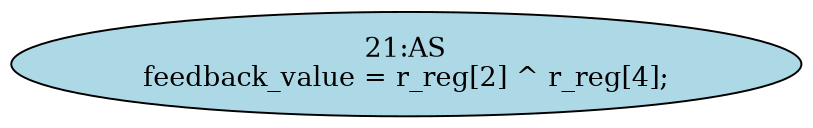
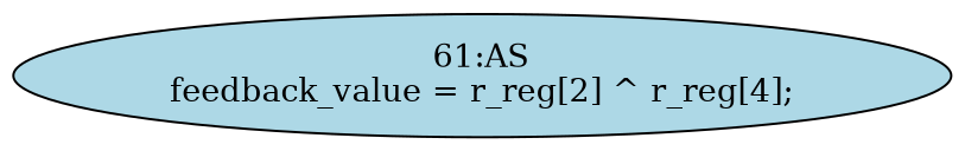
  strict digraph {
-   n1 [ast="<pyverilog.vparser.ast.Assign object at 0x7f5380497950>" def_var="['feedback_value']" fillcolor=lightblue label="21:AS\nfeedback_value = r_reg[2] ^ r_reg[4];" statements="[]" style=filled typ=Assign use_var="['r_reg', 'r_reg']"]
+   n1 [ast="<pyverilog.vparser.ast.Assign object at 0x7f5380497950>" def_var="['feedback_value']" fillcolor=lightblue label="61:AS\nfeedback_value = r_reg[2] ^ r_reg[4];" statements="[]" style=filled typ=Assign use_var="['r_reg', 'r_reg']"]
  }
